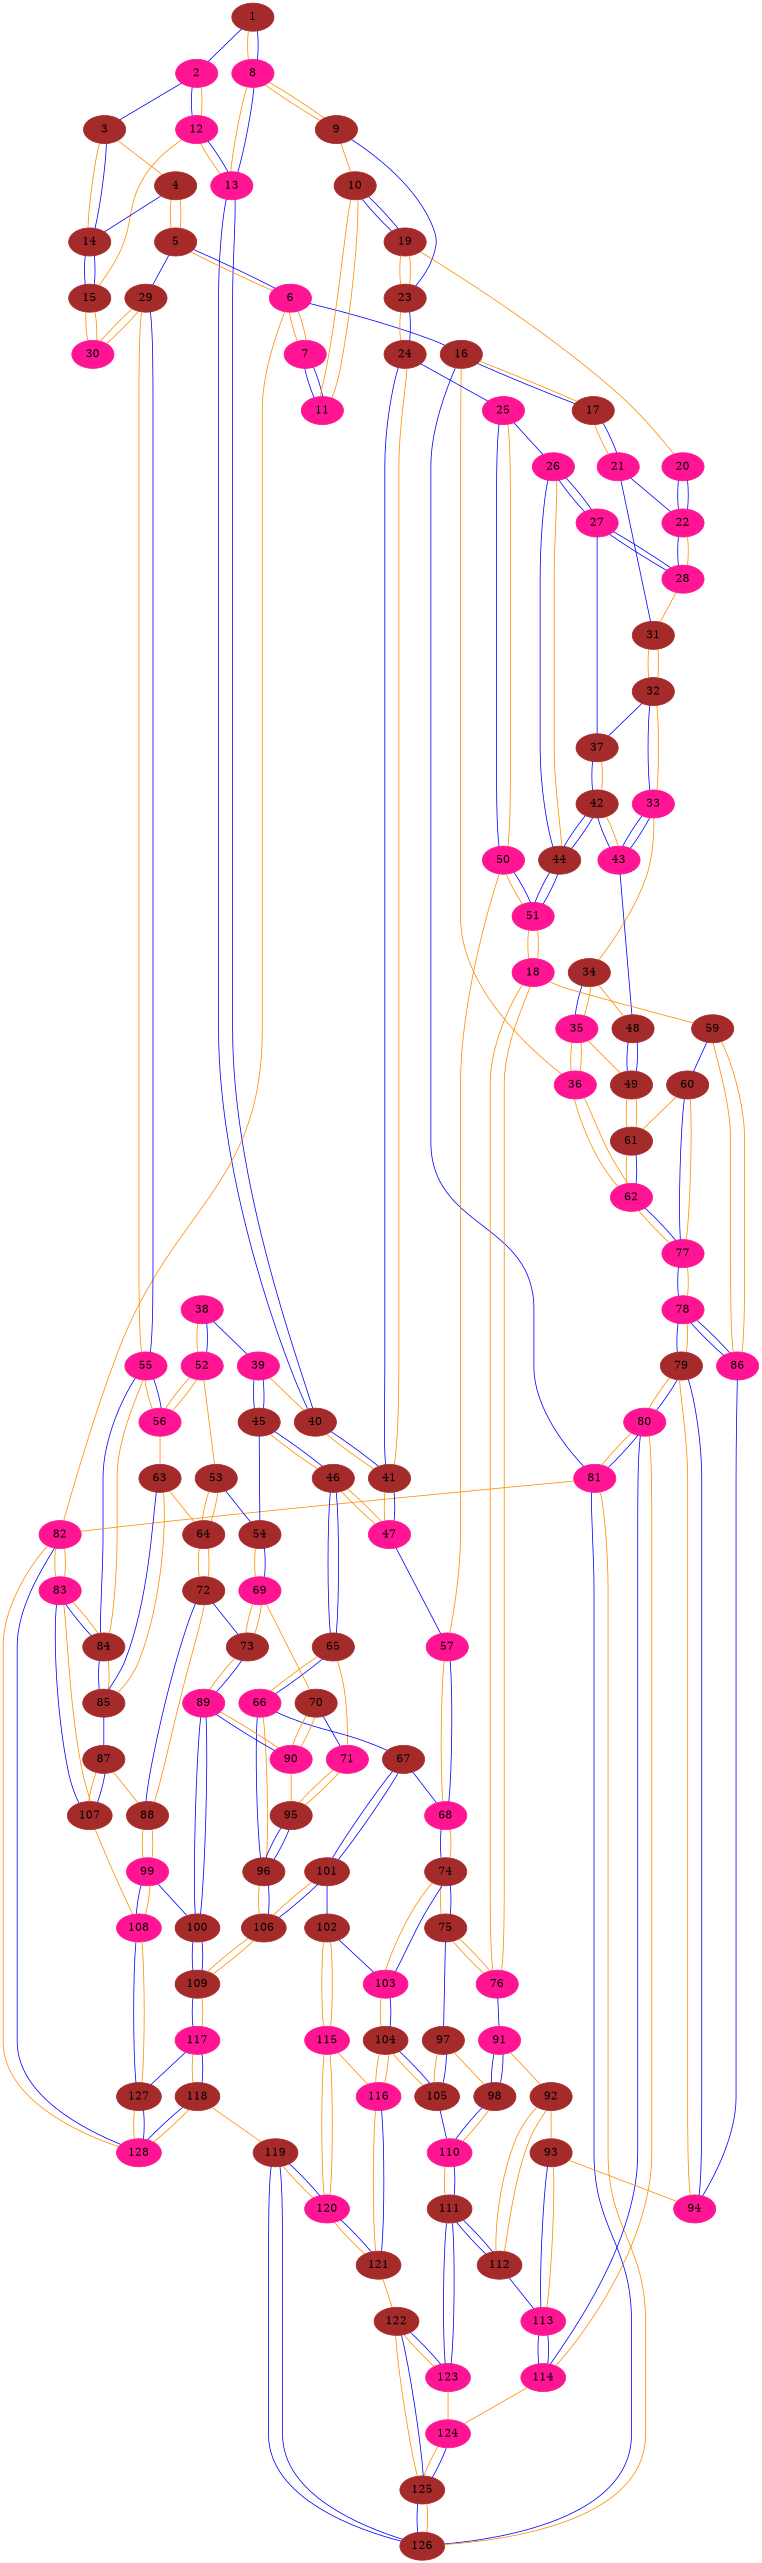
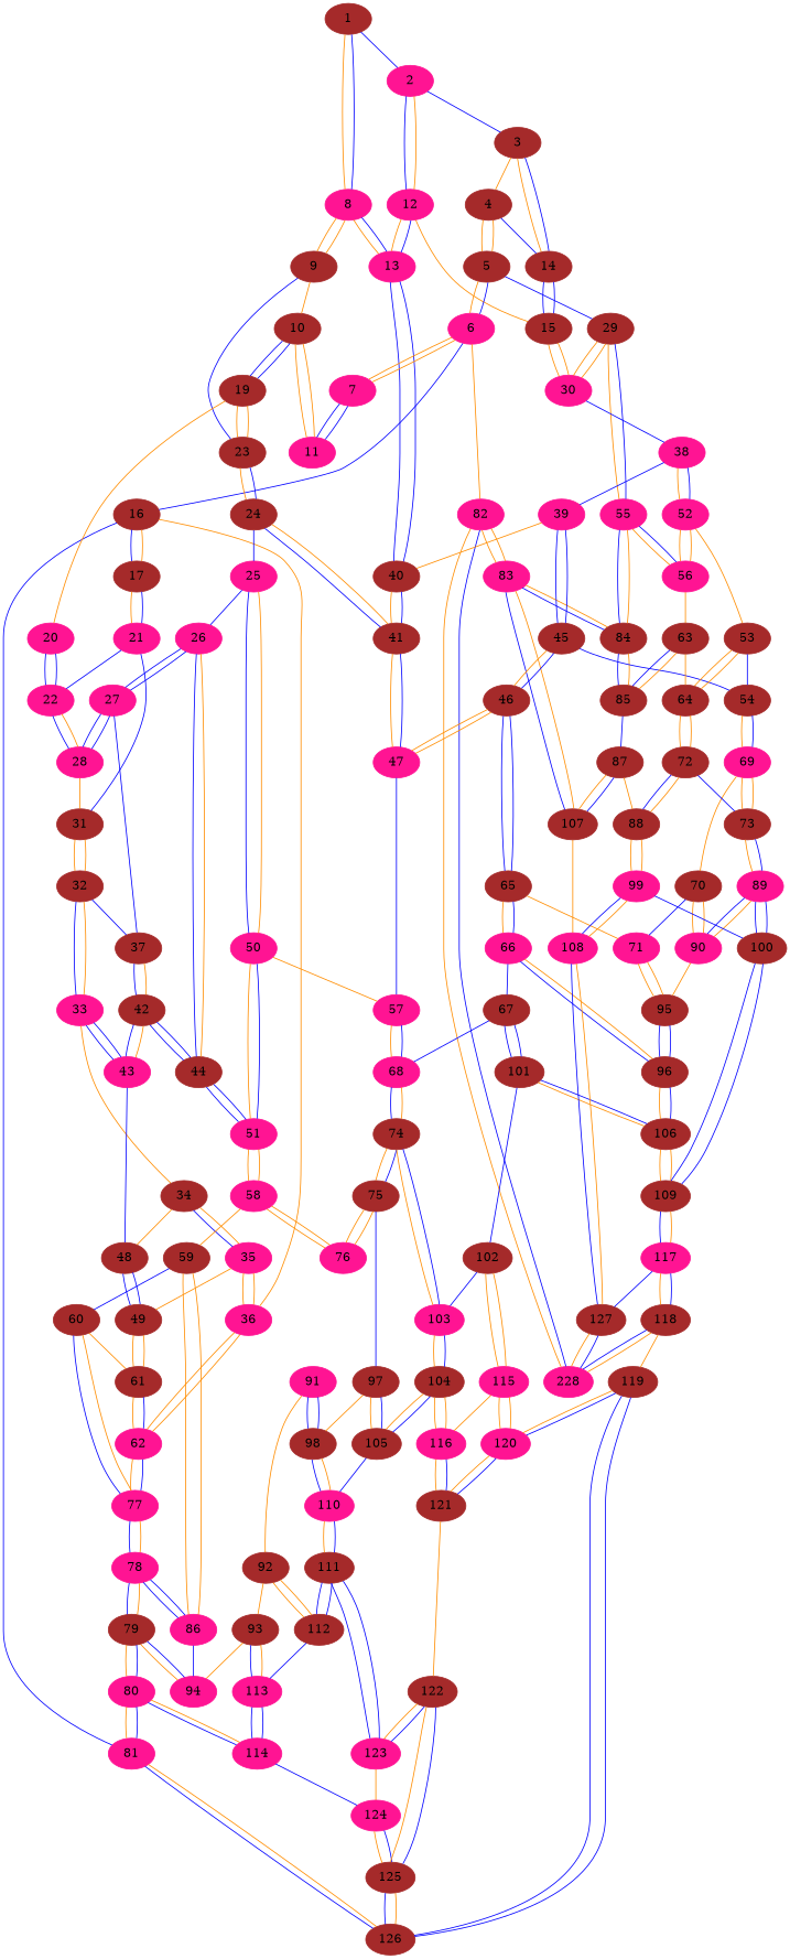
  graph {
    node [color=brown style=filled]
    edge [color=darkorange]
    2 [color=deeppink]
    1
    8 [color=deeppink]
    3
    12 [color=deeppink]
    9
    13 [color=deeppink]
    4
    14
    15
    5
    6 [color=deeppink]
    29
    7 [color=deeppink]
    16
    82 [color=deeppink]
    30 [color=deeppink]
    55 [color=deeppink]
    11 [color=deeppink]
    17
    36 [color=deeppink]
    81 [color=deeppink]
    83 [color=deeppink]
-   128 [color=deeppink]
+   128 [color=deeppink label=228]
    10
    23
    40
    19
    24
    20 [color=deeppink]
    41
    38 [color=deeppink]
    21 [color=deeppink]
    62 [color=deeppink]
    126
    22 [color=deeppink]
    31
    28 [color=deeppink]
    32
    25 [color=deeppink]
    26 [color=deeppink]
    50 [color=deeppink]
    47 [color=deeppink]
    27 [color=deeppink]
    44
    51 [color=deeppink]
    57 [color=deeppink]
    37
    42
    56 [color=deeppink]
    84
    39 [color=deeppink]
    52 [color=deeppink]
    33 [color=deeppink]
    34
    43 [color=deeppink]
    35 [color=deeppink]
    48
    49
    61
    77 [color=deeppink]
    45
    53
    46
    54
-   58 [color=deeppink label=18]
+   58 [color=deeppink]
    65
    69 [color=deeppink]
    66 [color=deeppink]
    71 [color=deeppink]
    68 [color=deeppink]
    59
    76 [color=deeppink]
    64
    63
    72
    70
    73
    85
    74
    60
    86 [color=deeppink]
    91 [color=deeppink]
    94 [color=deeppink]
    78 [color=deeppink]
    87
    88
    67
    96
    95
    101
    106
    102
    75
    103 [color=deeppink]
    90 [color=deeppink]
    89 [color=deeppink]
    99 [color=deeppink]
    100
    97
    104
    98
    105
    92
    79
    80 [color=deeppink]
    114 [color=deeppink]
    124 [color=deeppink]
    107
    108 [color=deeppink]
    109
    93
    112
    110 [color=deeppink]
    113 [color=deeppink]
    111
    127
    117 [color=deeppink]
    115 [color=deeppink]
    116 [color=deeppink]
    120 [color=deeppink]
    121
    118
    123 [color=deeppink]
    125
    122
    119
    2 -- 3 [color=blue]
    2 -- 12 [color=blue]
    2 -- 12
    1 -- 2 [color=blue]
    1 -- 8
    1 -- 8 [color=blue]
    8 -- 9
    8 -- 9
    8 -- 13
    8 -- 13 [color=blue]
    3 -- 4
    3 -- 14
    3 -- 14 [color=blue]
    12 -- 13
    12 -- 13 [color=blue]
    12 -- 15
    9 -- 10
    9 -- 23 [color=blue]
    13 -- 40 [color=blue]
    13 -- 40 [color=blue]
    4 -- 14 [color=blue]
    4 -- 5
    4 -- 5
    14 -- 15 [color=blue]
    14 -- 15 [color=blue]
    15 -- 30
    15 -- 30
    5 -- 6
    5 -- 6 [color=blue]
    5 -- 29 [color=blue]
    6 -- 7
    6 -- 7
    6 -- 16 [color=blue]
    6 -- 82
    29 -- 30
    29 -- 30
    29 -- 55
    29 -- 55 [color=blue]
    7 -- 11 [color=blue]
    7 -- 11 [color=blue]
    16 -- 17 [color=blue]
    16 -- 17
    16 -- 36
    16 -- 81 [color=blue]
    82 -- 83
    82 -- 83
    82 -- 128
    82 -- 128 [color=blue]
+   30 -- 38 [color=blue]
    55 -- 56
    55 -- 56 [color=blue]
    55 -- 84 [color=blue]
    55 -- 84
    17 -- 21
    17 -- 21 [color=blue]
    36 -- 62
    36 -- 62
-   81 -- 82
    81 -- 126 [color=blue]
    81 -- 126
    83 -- 84 [color=blue]
    83 -- 84
    83 -- 107 [color=blue]
    83 -- 107
    10 -- 11
    10 -- 11
    10 -- 19 [color=blue]
    10 -- 19 [color=blue]
    23 -- 24
    23 -- 24 [color=blue]
    40 -- 41
    40 -- 41 [color=blue]
    19 -- 23
    19 -- 23
    19 -- 20
    24 -- 41 [color=blue]
    24 -- 41
    24 -- 25 [color=blue]
    20 -- 22 [color=blue]
    20 -- 22 [color=blue]
    41 -- 47
    41 -- 47 [color=blue]
    38 -- 39 [color=blue]
    38 -- 52
    38 -- 52 [color=blue]
    21 -- 22 [color=blue]
    21 -- 31 [color=blue]
    62 -- 77
    62 -- 77 [color=blue]
    22 -- 28 [color=blue]
    22 -- 28
    31 -- 32
    31 -- 32
    28 -- 31
    32 -- 37 [color=blue]
    32 -- 33 [color=blue]
    32 -- 33
    25 -- 26 [color=blue]
    25 -- 50 [color=blue]
    25 -- 50
    26 -- 27 [color=blue]
    26 -- 27 [color=blue]
    26 -- 44 [color=blue]
    26 -- 44
    50 -- 51
    50 -- 51 [color=blue]
    50 -- 57
    47 -- 57 [color=blue]
    27 -- 28 [color=blue]
    27 -- 28 [color=blue]
    27 -- 37 [color=blue]
    44 -- 51 [color=blue]
    44 -- 51 [color=blue]
    51 -- 58
    51 -- 58
    57 -- 68
    57 -- 68 [color=blue]
    37 -- 42 [color=blue]
    37 -- 42
    42 -- 44 [color=blue]
    42 -- 44 [color=blue]
    42 -- 43 [color=blue]
    42 -- 43
    56 -- 63
    84 -- 85 [color=blue]
    84 -- 85
    39 -- 40
    39 -- 45 [color=blue]
    39 -- 45 [color=blue]
    52 -- 56
    52 -- 56
    52 -- 53
    33 -- 34
    33 -- 43 [color=blue]
    33 -- 43 [color=blue]
    34 -- 35 [color=blue]
    34 -- 35
    34 -- 48
    43 -- 48 [color=blue]
    35 -- 36
    35 -- 36
    35 -- 49
    48 -- 49 [color=blue]
    48 -- 49 [color=blue]
    49 -- 61
    49 -- 61
    61 -- 62
    61 -- 62 [color=blue]
    77 -- 78 [color=blue]
    77 -- 78
    45 -- 46
    45 -- 46 [color=blue]
    45 -- 54 [color=blue]
    53 -- 54 [color=blue]
    53 -- 64
    53 -- 64
    46 -- 47
    46 -- 47
    46 -- 65 [color=blue]
    46 -- 65 [color=blue]
    54 -- 69
    54 -- 69 [color=blue]
    58 -- 59
    58 -- 76
    58 -- 76
    65 -- 66
    65 -- 66 [color=blue]
    65 -- 71
    69 -- 70
    69 -- 73
    69 -- 73
    66 -- 67 [color=blue]
    66 -- 96 [color=blue]
    66 -- 96
    71 -- 95
    71 -- 95
    68 -- 74 [color=blue]
    68 -- 74
    59 -- 60 [color=blue]
    59 -- 86
    59 -- 86
-   76 -- 91 [color=blue]
    64 -- 72
    64 -- 72
    63 -- 64
    63 -- 85 [color=blue]
    63 -- 85
    72 -- 73 [color=blue]
    72 -- 88 [color=blue]
    72 -- 88
    70 -- 71 [color=blue]
    70 -- 90
    70 -- 90
    73 -- 89
    73 -- 89 [color=blue]
    85 -- 87 [color=blue]
    74 -- 75
    74 -- 75 [color=blue]
    74 -- 103
    74 -- 103 [color=blue]
    60 -- 61
    60 -- 77 [color=blue]
    60 -- 77
    86 -- 94 [color=blue]
    91 -- 98 [color=blue]
    91 -- 98 [color=blue]
    91 -- 92
    78 -- 86 [color=blue]
    78 -- 86 [color=blue]
    78 -- 79 [color=blue]
    78 -- 79
    87 -- 88
    87 -- 107
    87 -- 107 [color=blue]
    88 -- 99
    88 -- 99
    67 -- 68 [color=blue]
    67 -- 101 [color=blue]
    67 -- 101 [color=blue]
    96 -- 106
    96 -- 106 [color=blue]
    95 -- 96 [color=blue]
    95 -- 96 [color=blue]
    101 -- 106
    101 -- 106 [color=blue]
    101 -- 102 [color=blue]
    106 -- 109
    106 -- 109
    102 -- 103 [color=blue]
    102 -- 115
    102 -- 115
    75 -- 76
    75 -- 76
    75 -- 97 [color=blue]
    103 -- 104
    103 -- 104 [color=blue]
    90 -- 95
    89 -- 90 [color=blue]
    89 -- 90
    89 -- 100 [color=blue]
    89 -- 100 [color=blue]
    99 -- 100 [color=blue]
    99 -- 108 [color=blue]
    99 -- 108
    100 -- 109 [color=blue]
    100 -- 109 [color=blue]
    97 -- 98
    97 -- 105
    97 -- 105 [color=blue]
    104 -- 105
    104 -- 105 [color=blue]
    104 -- 116
    104 -- 116
    98 -- 110 [color=blue]
    98 -- 110
    105 -- 110 [color=blue]
    92 -- 93
    92 -- 112
    92 -- 112
    79 -- 94
    79 -- 94 [color=blue]
    79 -- 80
    79 -- 80 [color=blue]
    80 -- 81
    80 -- 81 [color=blue]
    80 -- 114 [color=blue]
    80 -- 114
-   114 -- 124
+   114 -- 124 [color=blue]
    124 -- 125
    124 -- 125 [color=blue]
    107 -- 108
    108 -- 127 [color=blue]
    108 -- 127
    109 -- 117 [color=blue]
    109 -- 117
    93 -- 94
    93 -- 113 [color=blue]
    93 -- 113
    112 -- 113 [color=blue]
    110 -- 111
    110 -- 111 [color=blue]
    113 -- 114 [color=blue]
    113 -- 114 [color=blue]
    111 -- 112 [color=blue]
    111 -- 112 [color=blue]
    111 -- 123 [color=blue]
    111 -- 123 [color=blue]
    127 -- 128
    127 -- 128 [color=blue]
    117 -- 127 [color=blue]
    117 -- 118
    117 -- 118 [color=blue]
    115 -- 116
    115 -- 120
    115 -- 120
    116 -- 121
    116 -- 121 [color=blue]
    120 -- 121
    120 -- 121 [color=blue]
    121 -- 122
    118 -- 128 [color=blue]
    118 -- 128
    118 -- 119
    123 -- 124
    125 -- 126 [color=blue]
    125 -- 126
    122 -- 123
    122 -- 123 [color=blue]
    122 -- 125
    122 -- 125 [color=blue]
    119 -- 126 [color=blue]
    119 -- 126 [color=blue]
    119 -- 120
    119 -- 120 [color=blue]
  }
